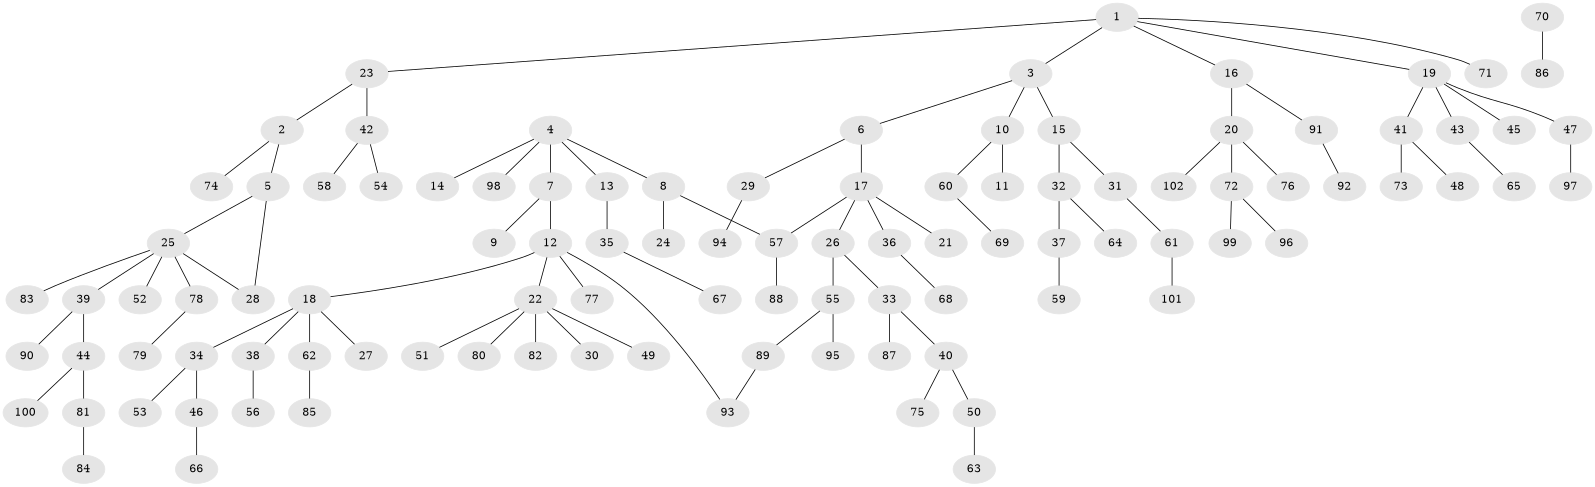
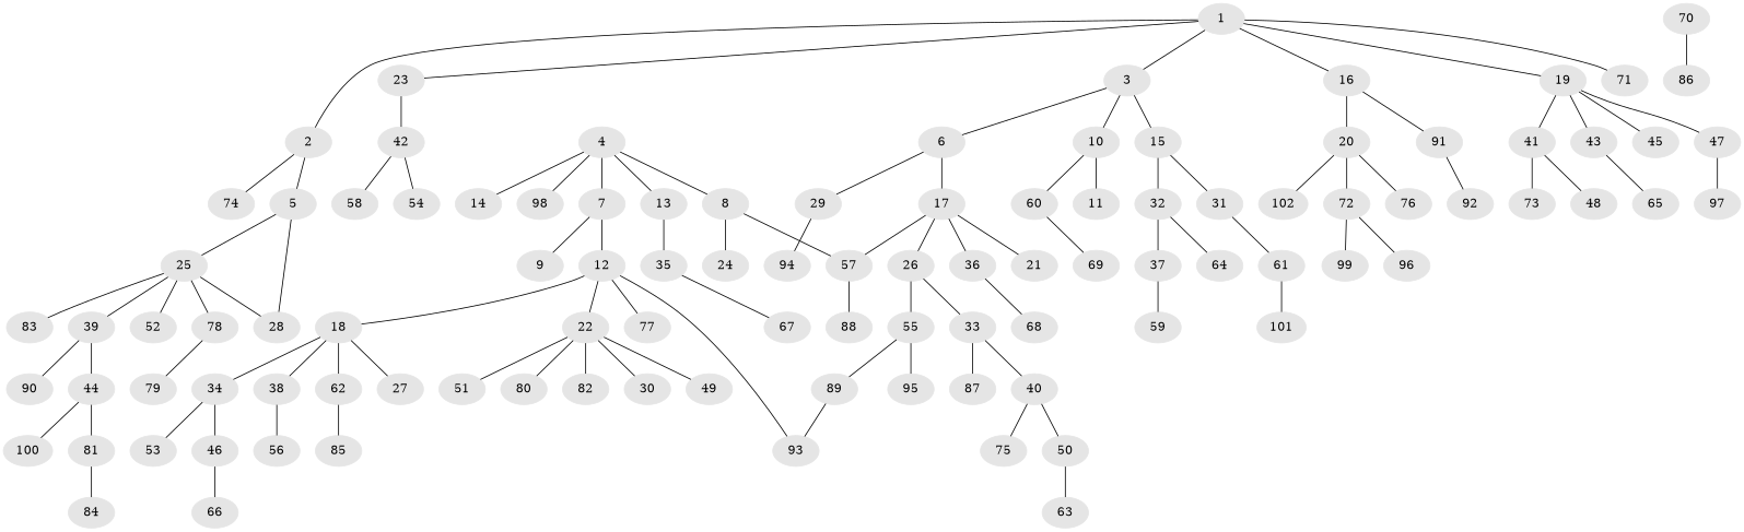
  graph {
    node [color=gray90 style=filled]
    1
    2
    3
    16
    19
    23
    71
    5
    74
    6
    10
    15
    20
    91
    41
    43
    45
    47
    42
    4
    7
    8
    13
    14
    98
    25
    28
    17
    29
    11
    60
    31
    32
    9
    12
    24
    57
    35
    39
    52
    78
    83
    21
    26
    36
    94
    18
    22
    77
    93
    70
    86
    88
    69
    27
    34
    38
    62
    30
    49
    51
    80
    82
    67
    61
    37
    64
    72
    76
    102
    92
    33
    55
    68
    46
    53
    56
    85
    48
    73
    65
    97
    96
    99
    54
    58
    44
    90
    79
    40
    87
    89
    95
    101
    59
    50
    75
    66
    81
    100
    63
    84
-   23 -- 2
+   1 -- 2
    1 -- 3
    1 -- 16
    1 -- 19
    1 -- 23
    1 -- 71
    2 -- 5
    2 -- 74
    3 -- 6
    3 -- 10
    3 -- 15
    16 -- 20
    16 -- 91
    19 -- 41
    19 -- 43
    19 -- 45
    19 -- 47
    23 -- 42
    5 -- 25
    5 -- 28
    6 -- 17
    6 -- 29
    10 -- 11
    10 -- 60
    15 -- 31
    15 -- 32
    20 -- 72
    20 -- 76
    20 -- 102
    91 -- 92
    41 -- 48
    41 -- 73
    43 -- 65
    47 -- 97
    42 -- 54
    42 -- 58
    4 -- 7
    4 -- 8
    4 -- 13
    4 -- 14
    4 -- 98
    7 -- 9
    7 -- 12
    8 -- 24
    8 -- 57
    13 -- 35
    25 -- 28
    25 -- 39
    25 -- 52
    25 -- 78
    25 -- 83
    17 -- 57
    17 -- 21
    17 -- 26
    17 -- 36
    29 -- 94
    60 -- 69
    31 -- 61
    32 -- 37
    32 -- 64
    12 -- 18
    12 -- 22
    12 -- 77
    12 -- 93
    57 -- 88
    35 -- 67
    39 -- 44
    39 -- 90
    78 -- 79
    26 -- 33
    26 -- 55
    36 -- 68
    18 -- 27
    18 -- 34
    18 -- 38
    18 -- 62
    22 -- 30
    22 -- 49
    22 -- 51
    22 -- 80
    22 -- 82
    70 -- 86
    34 -- 46
    34 -- 53
    38 -- 56
    62 -- 85
    61 -- 101
    37 -- 59
    72 -- 96
    72 -- 99
    33 -- 40
    33 -- 87
    55 -- 89
    55 -- 95
    46 -- 66
    44 -- 81
    44 -- 100
    40 -- 50
    40 -- 75
    89 -- 93
    50 -- 63
    81 -- 84
  }
